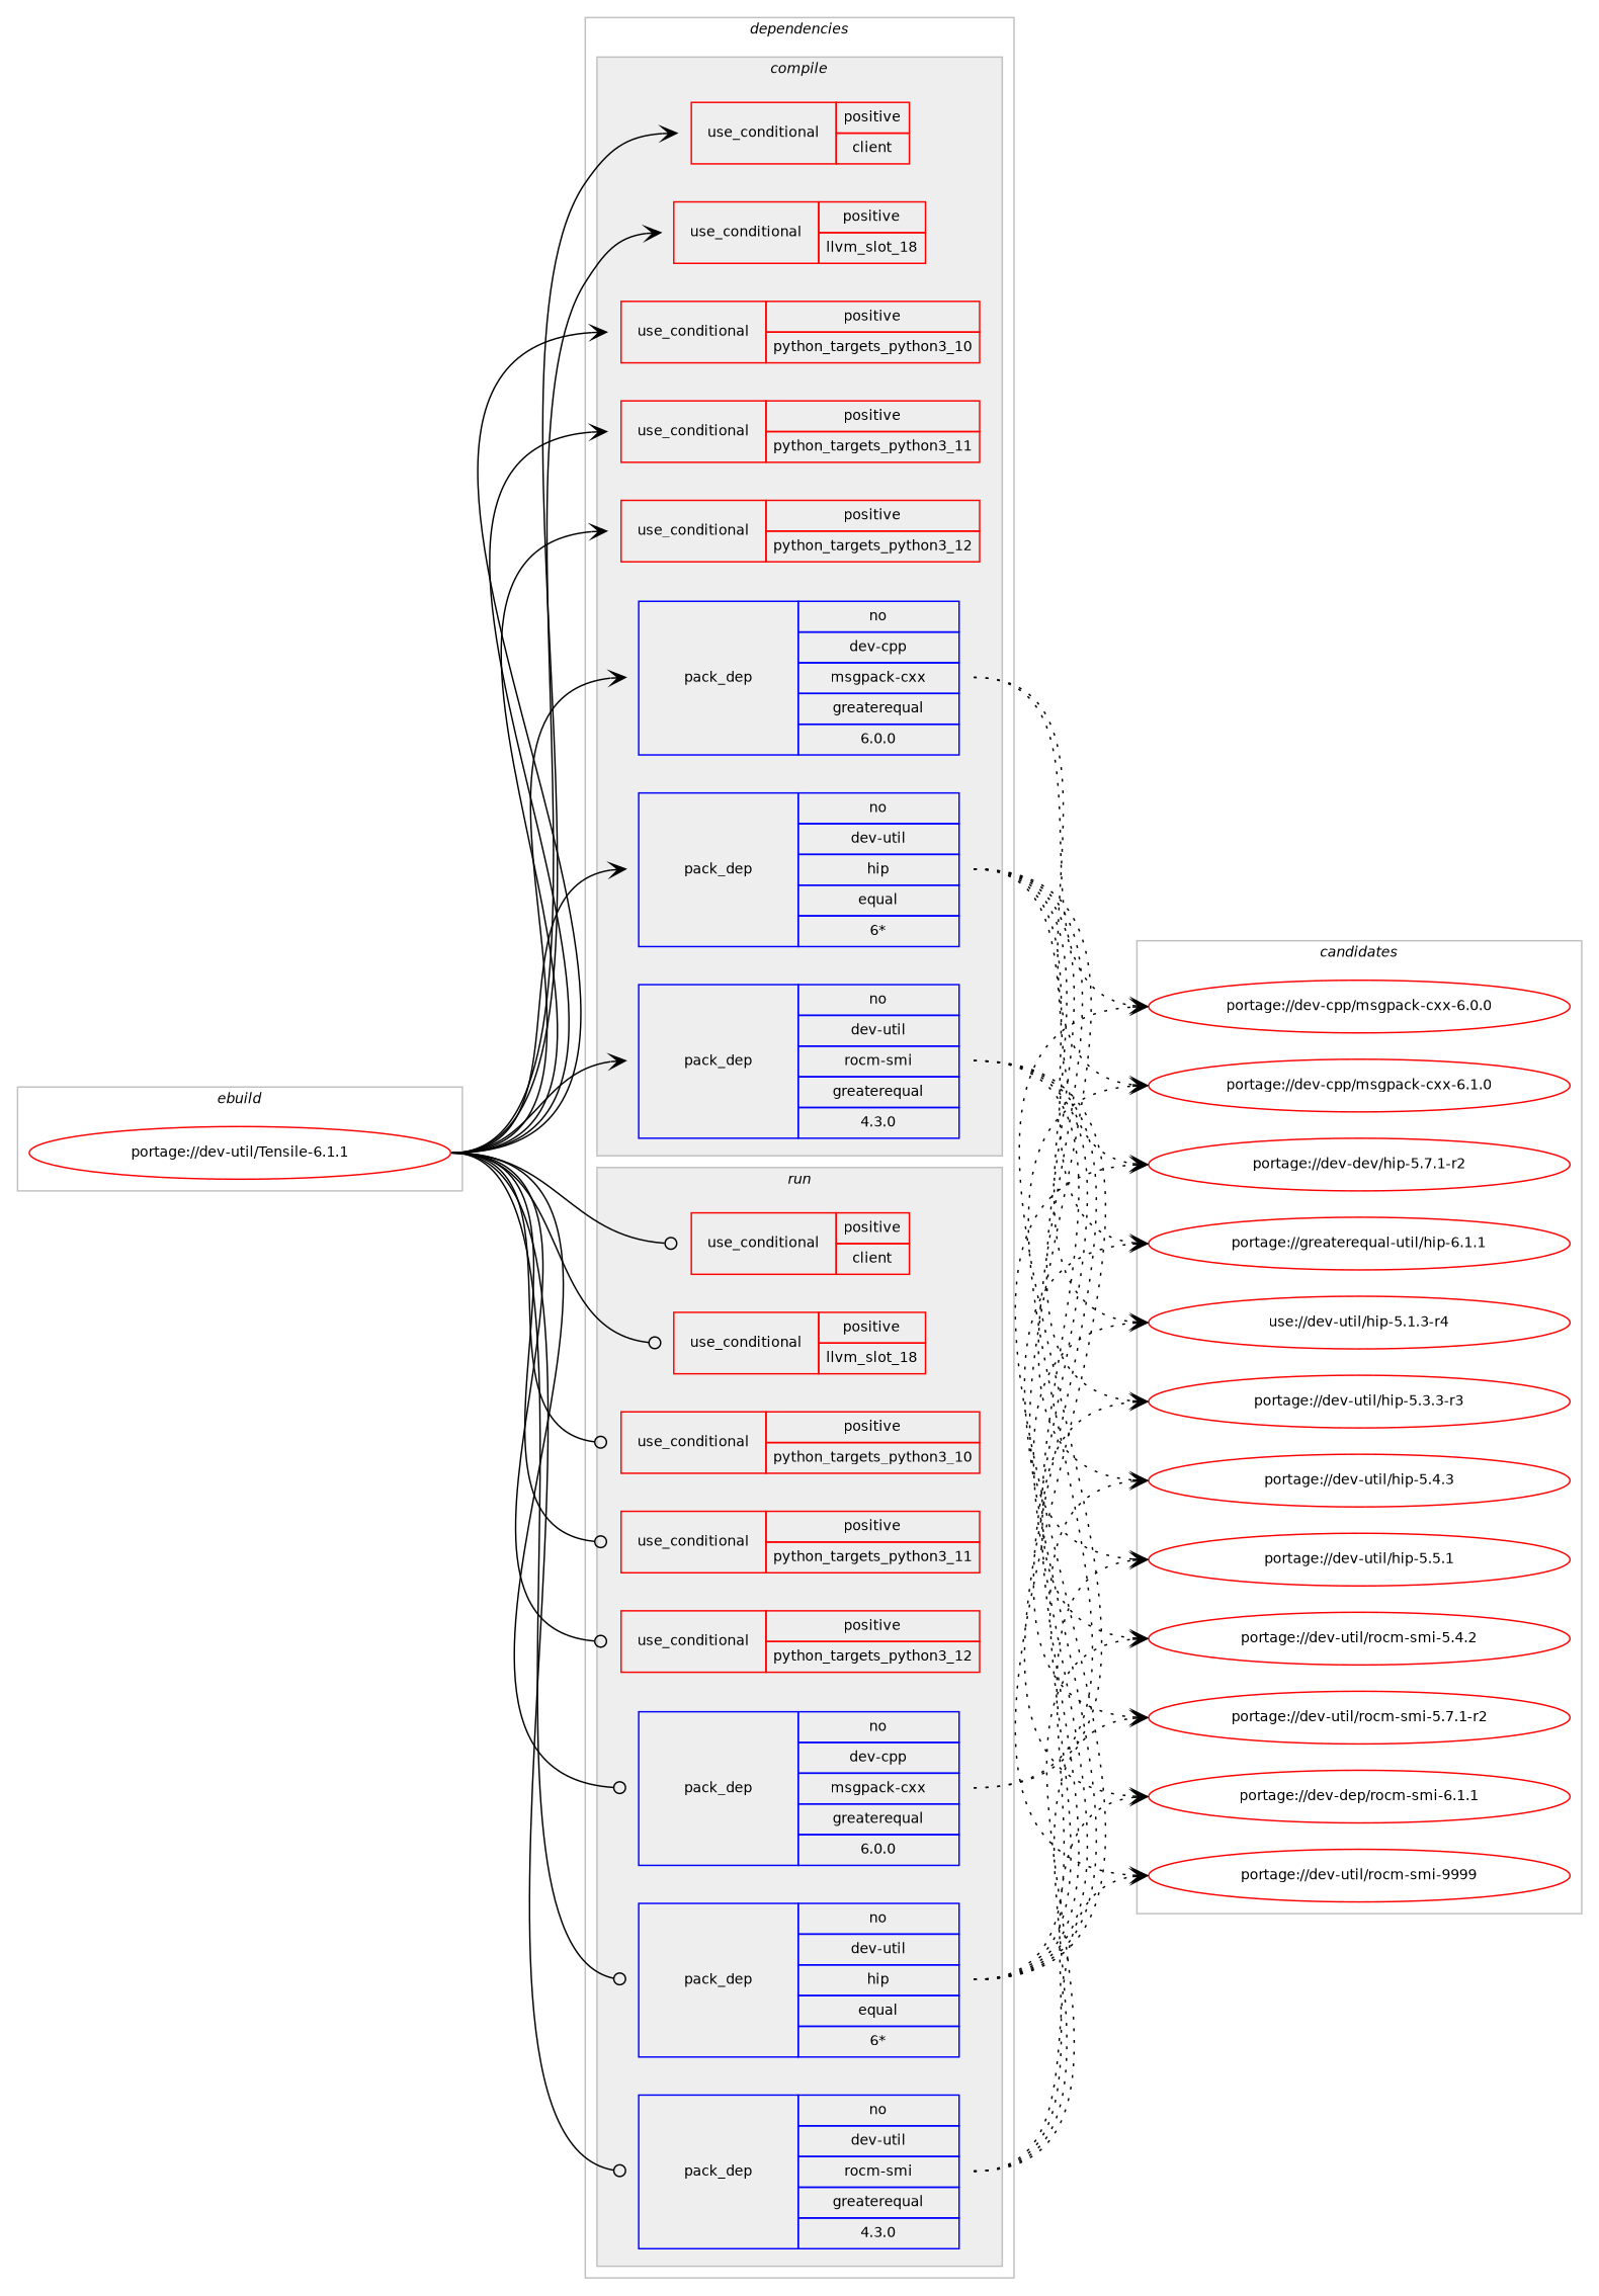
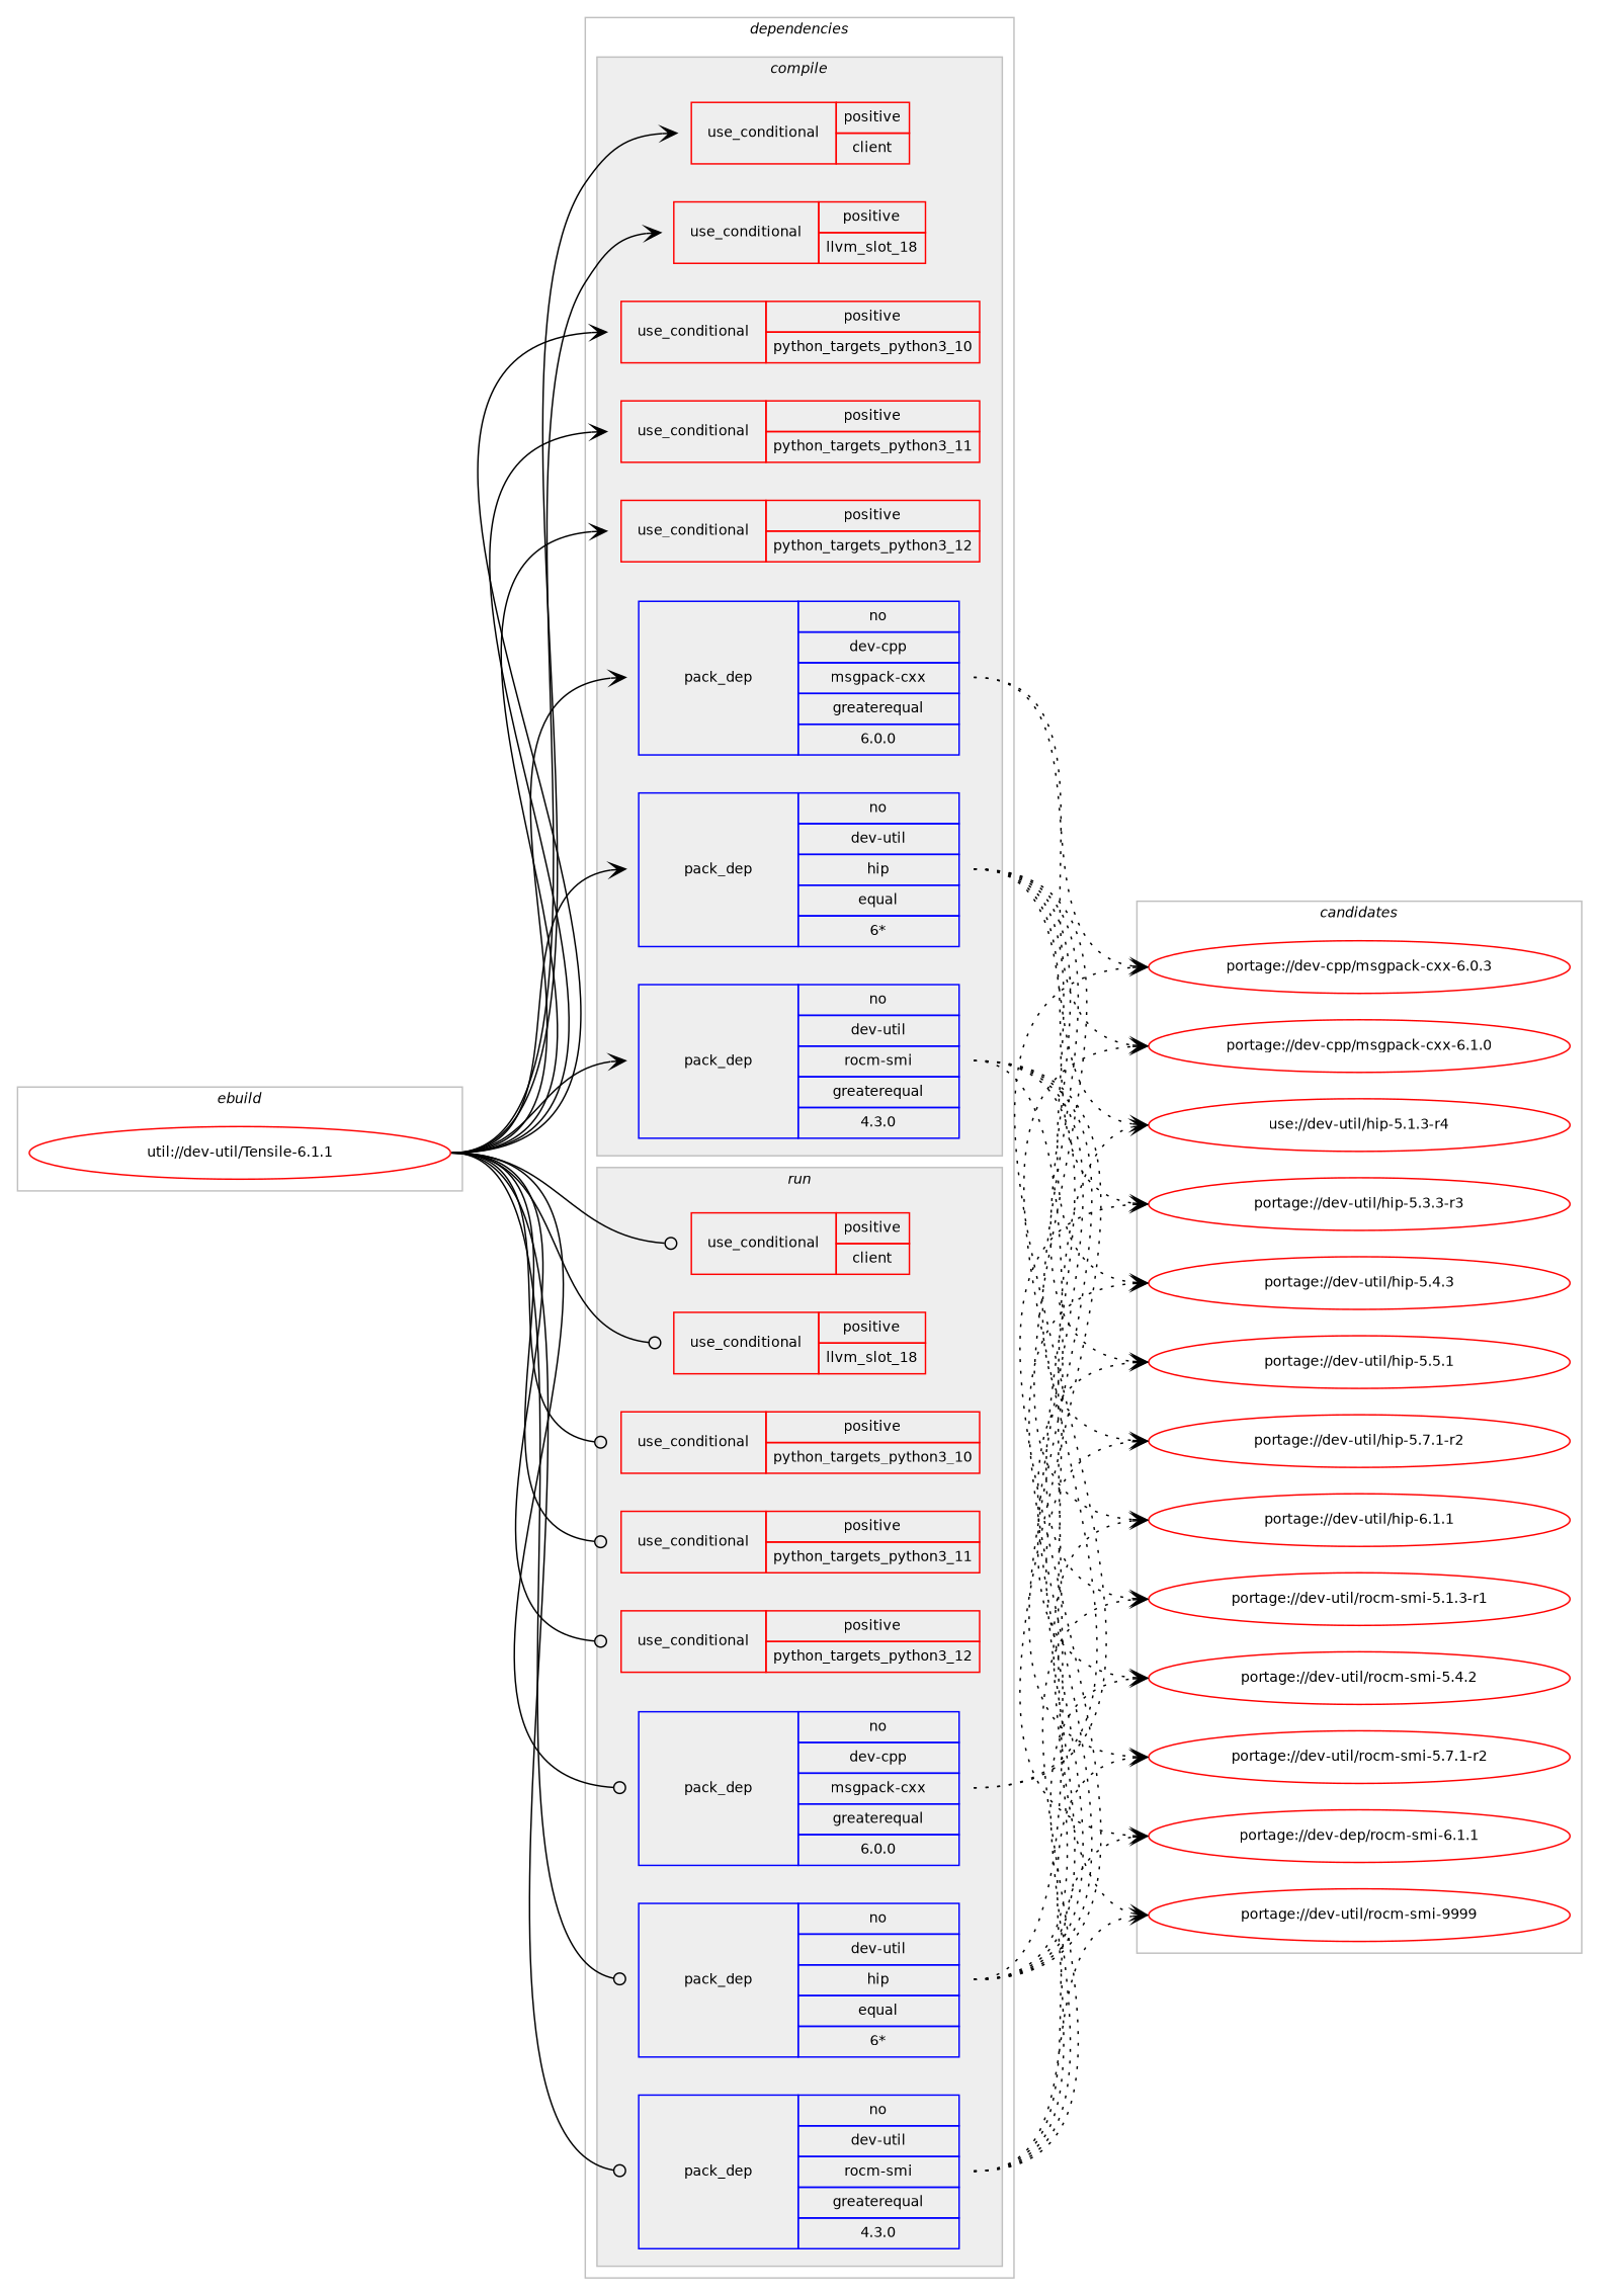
  digraph {
    compound=true
    concentrate=true
    fontname=Helvetica
    fontsize=10
    newrank=true
    rankdir=LR
    ranksep=1.5
    node [color=red fontname=Helvetica fontsize=10 shape=none]
    edge [arrowhead=vee headport=w style=dotted tailport=e weight=100]
-   n1 [label="portage://dev-util/Tensile-6.1.1" width=4 shape=""]
+   n1 [label="util://dev-util/Tensile-6.1.1" width=4 shape=""]
    n2 [label=<<TABLE BORDER="0" CELLBORDER="1" CELLSPACING="0" CELLPADDING="4"><TR><TD ROWSPAN="3" CELLPADDING="10">use_conditional</TD></TR><TR><TD>positive</TD></TR><TR><TD>client</TD></TR></TABLE>>]
    n3 [label=<<TABLE BORDER="0" CELLBORDER="1" CELLSPACING="0" CELLPADDING="4"><TR><TD ROWSPAN="3" CELLPADDING="10">use_conditional</TD></TR><TR><TD>positive</TD></TR><TR><TD>llvm_slot_18</TD></TR></TABLE>>]
    n4 [label=<<TABLE BORDER="0" CELLBORDER="1" CELLSPACING="0" CELLPADDING="4"><TR><TD ROWSPAN="3" CELLPADDING="10">use_conditional</TD></TR><TR><TD>positive</TD></TR><TR><TD>python_targets_python3_10</TD></TR></TABLE>>]
    n5 [label=<<TABLE BORDER="0" CELLBORDER="1" CELLSPACING="0" CELLPADDING="4"><TR><TD ROWSPAN="3" CELLPADDING="10">use_conditional</TD></TR><TR><TD>positive</TD></TR><TR><TD>python_targets_python3_11</TD></TR></TABLE>>]
    n6 [label=<<TABLE BORDER="0" CELLBORDER="1" CELLSPACING="0" CELLPADDING="4"><TR><TD ROWSPAN="3" CELLPADDING="10">use_conditional</TD></TR><TR><TD>positive</TD></TR><TR><TD>python_targets_python3_12</TD></TR></TABLE>>]
    n7 [color=blue label=<<TABLE BORDER="0" CELLBORDER="1" CELLSPACING="0" CELLPADDING="4" WIDTH="220"><TR><TD ROWSPAN="6" CELLPADDING="30">pack_dep</TD></TR><TR><TD WIDTH="110">no</TD></TR><TR><TD>dev-cpp</TD></TR><TR><TD>msgpack-cxx</TD></TR><TR><TD>greaterequal</TD></TR><TR><TD>6.0.0</TD></TR></TABLE>>]
    n8 [color=blue label=<<TABLE BORDER="0" CELLBORDER="1" CELLSPACING="0" CELLPADDING="4" WIDTH="220"><TR><TD ROWSPAN="6" CELLPADDING="30">pack_dep</TD></TR><TR><TD WIDTH="110">no</TD></TR><TR><TD>dev-util</TD></TR><TR><TD>hip</TD></TR><TR><TD>equal</TD></TR><TR><TD>6*</TD></TR></TABLE>>]
    n9 [color=blue label=<<TABLE BORDER="0" CELLBORDER="1" CELLSPACING="0" CELLPADDING="4" WIDTH="220"><TR><TD ROWSPAN="6" CELLPADDING="30">pack_dep</TD></TR><TR><TD WIDTH="110">no</TD></TR><TR><TD>dev-util</TD></TR><TR><TD>rocm-smi</TD></TR><TR><TD>greaterequal</TD></TR><TR><TD>4.3.0</TD></TR></TABLE>>]
    n10 [label=<<TABLE BORDER="0" CELLBORDER="1" CELLSPACING="0" CELLPADDING="4"><TR><TD ROWSPAN="3" CELLPADDING="10">use_conditional</TD></TR><TR><TD>positive</TD></TR><TR><TD>client</TD></TR></TABLE>>]
    n11 [label=<<TABLE BORDER="0" CELLBORDER="1" CELLSPACING="0" CELLPADDING="4"><TR><TD ROWSPAN="3" CELLPADDING="10">use_conditional</TD></TR><TR><TD>positive</TD></TR><TR><TD>llvm_slot_18</TD></TR></TABLE>>]
    n12 [label=<<TABLE BORDER="0" CELLBORDER="1" CELLSPACING="0" CELLPADDING="4"><TR><TD ROWSPAN="3" CELLPADDING="10">use_conditional</TD></TR><TR><TD>positive</TD></TR><TR><TD>python_targets_python3_10</TD></TR></TABLE>>]
    n13 [label=<<TABLE BORDER="0" CELLBORDER="1" CELLSPACING="0" CELLPADDING="4"><TR><TD ROWSPAN="3" CELLPADDING="10">use_conditional</TD></TR><TR><TD>positive</TD></TR><TR><TD>python_targets_python3_11</TD></TR></TABLE>>]
    n14 [label=<<TABLE BORDER="0" CELLBORDER="1" CELLSPACING="0" CELLPADDING="4"><TR><TD ROWSPAN="3" CELLPADDING="10">use_conditional</TD></TR><TR><TD>positive</TD></TR><TR><TD>python_targets_python3_12</TD></TR></TABLE>>]
    n15 [color=blue label=<<TABLE BORDER="0" CELLBORDER="1" CELLSPACING="0" CELLPADDING="4" WIDTH="220"><TR><TD ROWSPAN="6" CELLPADDING="30">pack_dep</TD></TR><TR><TD WIDTH="110">no</TD></TR><TR><TD>dev-cpp</TD></TR><TR><TD>msgpack-cxx</TD></TR><TR><TD>greaterequal</TD></TR><TR><TD>6.0.0</TD></TR></TABLE>>]
    n16 [color=blue label=<<TABLE BORDER="0" CELLBORDER="1" CELLSPACING="0" CELLPADDING="4" WIDTH="220"><TR><TD ROWSPAN="6" CELLPADDING="30">pack_dep</TD></TR><TR><TD WIDTH="110">no</TD></TR><TR><TD>dev-util</TD></TR><TR><TD>hip</TD></TR><TR><TD>equal</TD></TR><TR><TD>6*</TD></TR></TABLE>>]
    n17 [color=blue label=<<TABLE BORDER="0" CELLBORDER="1" CELLSPACING="0" CELLPADDING="4" WIDTH="220"><TR><TD ROWSPAN="6" CELLPADDING="30">pack_dep</TD></TR><TR><TD WIDTH="110">no</TD></TR><TR><TD>dev-util</TD></TR><TR><TD>rocm-smi</TD></TR><TR><TD>greaterequal</TD></TR><TR><TD>4.3.0</TD></TR></TABLE>>]
-   n18 [label="portage://dev-cpp/msgpack-cxx-6.0.0" width=4 shape=""]
+   n18 [label="portage://dev-cpp/msgpack-cxx-6.0.3" width=4 shape=""]
    n19 [label="portage://dev-cpp/msgpack-cxx-6.1.0" width=4 shape=""]
    n20 [label="use://dev-util/hip-5.1.3-r4" width=4 shape=""]
    n21 [label="portage://dev-util/hip-5.3.3-r3" width=4 shape=""]
    n22 [label="portage://dev-util/hip-5.4.3" width=4 shape=""]
    n23 [label="portage://dev-util/hip-5.5.1" width=4 shape=""]
-   n24 [label="portage://dev-dev/hip-5.7.1-r2" width=4 shape=""]
-   n25 [label="portage://greaterequal-util/hip-6.1.1" width=4 shape=""]
+   n24 [label="portage://dev-util/hip-5.7.1-r2" width=4 shape=""]
+   n25 [label="portage://dev-util/hip-6.1.1" width=4 shape=""]
+   n26 [label="portage://dev-util/rocm-smi-5.1.3-r1" width=4 shape=""]
    n27 [label="portage://dev-util/rocm-smi-5.4.2" width=4 shape=""]
    n28 [label="portage://dev-util/rocm-smi-5.7.1-r2" width=4 shape=""]
    n29 [label="portage://dev-dep/rocm-smi-6.1.1" width=4 shape=""]
    n30 [label="portage://dev-util/rocm-smi-9999" width=4 shape=""]
    subgraph cluster_1 {
      color=gray
      label=<<i>ebuild</i>>
      rank=same
      n1
    }
    subgraph cluster_2 {
      color=gray
      label=<<i>dependencies</i>>
      subgraph cluster_3 {
        color=gray
        fillcolor="#eeeeee"
        label=<<i>compile</i>>
        style=filled
        subgraph sub_4 {
          color=gray
          fillcolor="#eeeeee"
          label=<<i>compile</i>>
          style=filled
          n2
        }
        subgraph sub_5 {
          color=gray
          fillcolor="#eeeeee"
          label=<<i>compile</i>>
          style=filled
          n3
        }
        subgraph sub_6 {
          color=gray
          fillcolor="#eeeeee"
          label=<<i>compile</i>>
          style=filled
          n4
        }
        subgraph sub_7 {
          color=gray
          fillcolor="#eeeeee"
          label=<<i>compile</i>>
          style=filled
          n5
        }
        subgraph sub_8 {
          color=gray
          fillcolor="#eeeeee"
          label=<<i>compile</i>>
          style=filled
          n6
        }
        subgraph sub_9 {
          color=gray
          fillcolor="#eeeeee"
          label=<<i>compile</i>>
          style=filled
          n7
        }
        subgraph sub_10 {
          color=gray
          fillcolor="#eeeeee"
          label=<<i>compile</i>>
          style=filled
          n8
        }
        subgraph sub_11 {
          color=gray
          fillcolor="#eeeeee"
          label=<<i>compile</i>>
          style=filled
          n9
        }
      }
      subgraph cluster_12 {
        color=gray
        fillcolor="#eeeeee"
        label=<<i>compile and run</i>>
        style=filled
      }
      subgraph cluster_13 {
        color=gray
        fillcolor="#eeeeee"
        label=<<i>run</i>>
        style=filled
        subgraph sub_14 {
          color=gray
          fillcolor="#eeeeee"
          label=<<i>run</i>>
          style=filled
          n10
        }
        subgraph sub_15 {
          color=gray
          fillcolor="#eeeeee"
          label=<<i>run</i>>
          style=filled
          n11
        }
        subgraph sub_16 {
          color=gray
          fillcolor="#eeeeee"
          label=<<i>run</i>>
          style=filled
          n12
        }
        subgraph sub_17 {
          color=gray
          fillcolor="#eeeeee"
          label=<<i>run</i>>
          style=filled
          n13
        }
        subgraph sub_18 {
          color=gray
          fillcolor="#eeeeee"
          label=<<i>run</i>>
          style=filled
          n14
        }
        subgraph sub_19 {
          color=gray
          fillcolor="#eeeeee"
          label=<<i>run</i>>
          style=filled
          n15
        }
        subgraph sub_20 {
          color=gray
          fillcolor="#eeeeee"
          label=<<i>run</i>>
          style=filled
          n16
        }
        subgraph sub_21 {
          color=gray
          fillcolor="#eeeeee"
          label=<<i>run</i>>
          style=filled
          n17
        }
      }
    }
    subgraph cluster_22 {
      color=gray
      label=<<i>candidates</i>>
      rank=same
      subgraph sub_23 {
        color=black
        label=<<i>candidates</i>>
        nodesep=1
        rank=same
        n18
        n19
      }
      subgraph sub_24 {
        color=black
        label=<<i>candidates</i>>
        nodesep=1
        rank=same
        n20
        n21
        n22
        n23
        n24
        n25
      }
      subgraph sub_25 {
        color=black
        label=<<i>candidates</i>>
        nodesep=1
        rank=same
+       n26
        n27
        n28
        n29
        n30
      }
      subgraph sub_26 {
        color=black
        label=<<i>candidates</i>>
        nodesep=1
        rank=same
        n18
        n19
      }
      subgraph sub_27 {
        color=black
        label=<<i>candidates</i>>
        nodesep=1
        rank=same
        n20
        n21
        n22
        n23
        n24
        n25
      }
      subgraph sub_28 {
        color=black
        label=<<i>candidates</i>>
        nodesep=1
        rank=same
+       n26
        n27
        n28
        n29
        n30
      }
    }
    n1 -> n2 [style=solid weight=20]
    n1 -> n3 [style=solid weight=20]
    n1 -> n4 [style=solid weight=20]
    n1 -> n5 [style=solid weight=20]
    n1 -> n6 [style=solid weight=20]
    n1 -> n7 [style=solid weight=20]
    n1 -> n8 [style=solid weight=20]
    n1 -> n9 [style=solid weight=20]
    n1 -> n10 [arrowhead=odot style=solid weight=20]
    n1 -> n11 [arrowhead=odot style=solid weight=20]
    n1 -> n12 [arrowhead=odot style=solid weight=20]
    n1 -> n13 [arrowhead=odot style=solid weight=20]
    n1 -> n14 [arrowhead=odot style=solid weight=20]
    n1 -> n15 [arrowhead=odot style=solid weight=20]
    n1 -> n16 [arrowhead=odot style=solid weight=20]
    n1 -> n17 [arrowhead=odot style=solid weight=20]
    n7 -> n18
    n7 -> n19
    n8 -> n20
    n8 -> n21
    n8 -> n22
    n8 -> n23
    n8 -> n24
    n8 -> n25
+   n9 -> n26
    n9 -> n27
    n9 -> n28
    n9 -> n29
    n9 -> n30
    n15 -> n18
    n15 -> n19
    n16 -> n20
    n16 -> n21
    n16 -> n22
    n16 -> n23
    n16 -> n24
    n16 -> n25
+   n17 -> n26
    n17 -> n27
    n17 -> n28
    n17 -> n29
    n17 -> n30
  }
